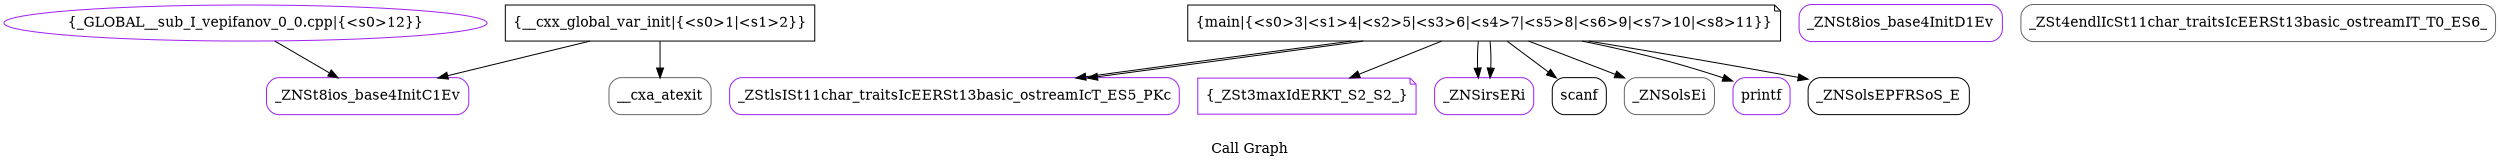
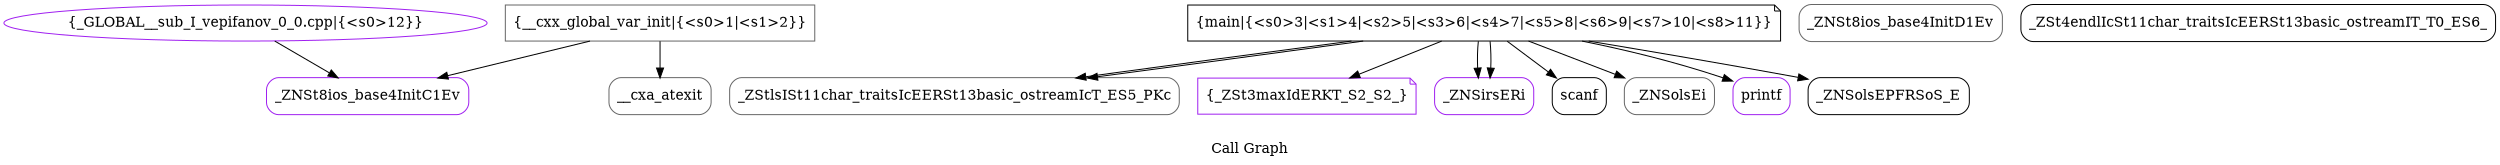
  digraph {
    label="Call Graph"
    node [color=purple shape=Mrecord]
    edge [color=black tailport=s0]
-   n1 [color=black label="{__cxx_global_var_init|{<s0>1|<s1>2}}" shape=box]
+   n1 [color=gray40 label="{__cxx_global_var_init|{<s0>1|<s1>2}}" shape=box]
    n2 [label="{_ZNSt8ios_base4InitC1Ev}"]
    n3 [color=gray40 label="{__cxa_atexit}"]
-   n4 [label="{_ZStlsISt11char_traitsIcEERSt13basic_ostreamIcT_ES5_PKc}"]
-   n5 [label="{_ZNSt8ios_base4InitD1Ev}"]
+   n4 [color=gray40 label="{_ZStlsISt11char_traitsIcEERSt13basic_ostreamIcT_ES5_PKc}"]
+   n5 [color=gray40 label="{_ZNSt8ios_base4InitD1Ev}"]
    n6 [label="{_ZSt3maxIdERKT_S2_S2_}" shape=note]
    n7 [color=black label="{main|{<s0>3|<s1>4|<s2>5|<s3>6|<s4>7|<s5>8|<s6>9|<s7>10|<s8>11}}" shape=note]
    n8 [label="{_ZNSirsERi}"]
    n9 [color=black label="{scanf}"]
    n10 [color=gray40 label="{_ZNSolsEi}"]
    n11 [label="{printf}"]
    n12 [color=black label="{_ZNSolsEPFRSoS_E}"]
    n13 [label="{_GLOBAL__sub_I_vepifanov_0_0.cpp|{<s0>12}}" shape=ellipse]
-   n14 [color=gray40 label="{_ZSt4endlIcSt11char_traitsIcEERSt13basic_ostreamIT_T0_ES6_}"]
+   n14 [color=black label="{_ZSt4endlIcSt11char_traitsIcEERSt13basic_ostreamIT_T0_ES6_}"]
    n1 -> n2
    n1 -> n3 [tailport=s1]
    n7 -> n4 [tailport=s3]
    n7 -> n4 [tailport=s5]
    n7 -> n6 [tailport=s6]
    n7 -> n8
    n7 -> n8 [tailport=s1]
    n7 -> n9 [tailport=s2]
    n7 -> n10 [tailport=s4]
    n7 -> n11 [tailport=s7]
    n7 -> n12 [tailport=s8]
    n13 -> n2
  }
